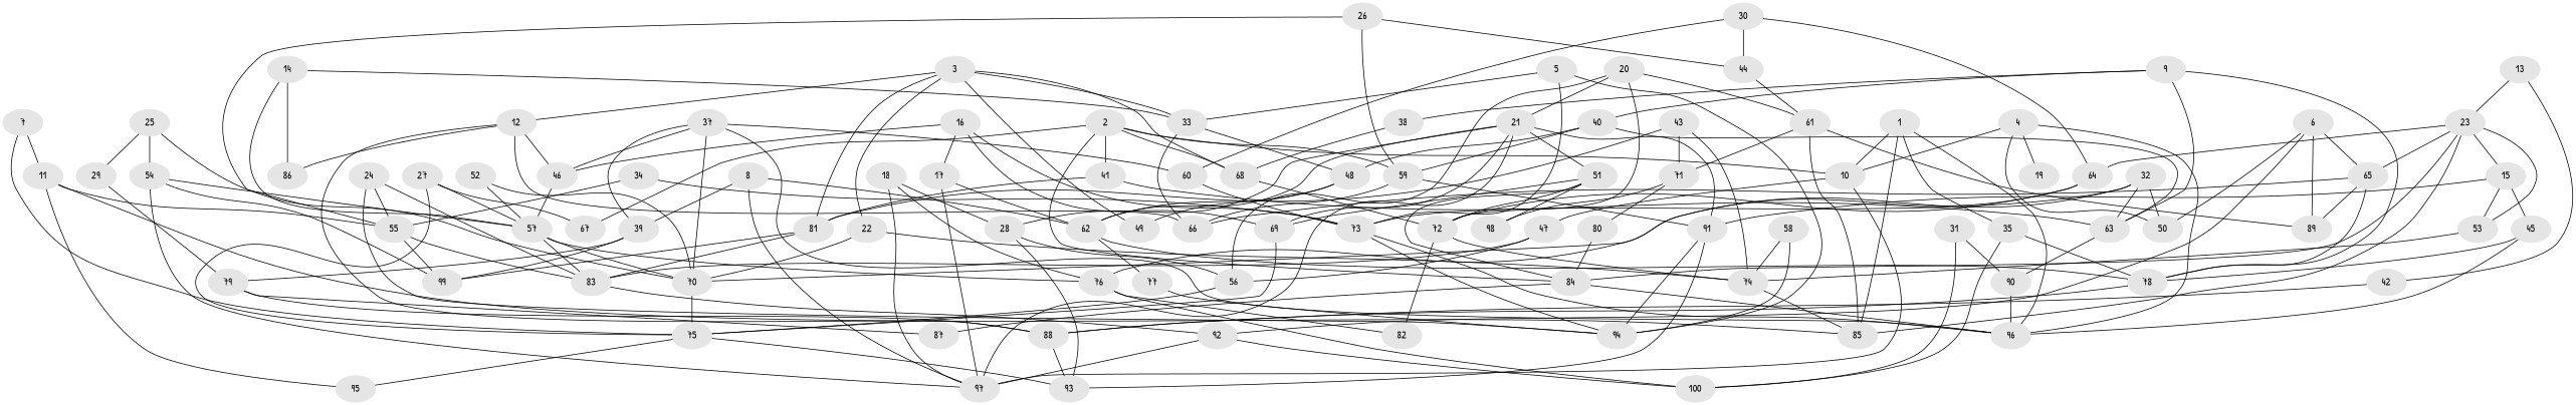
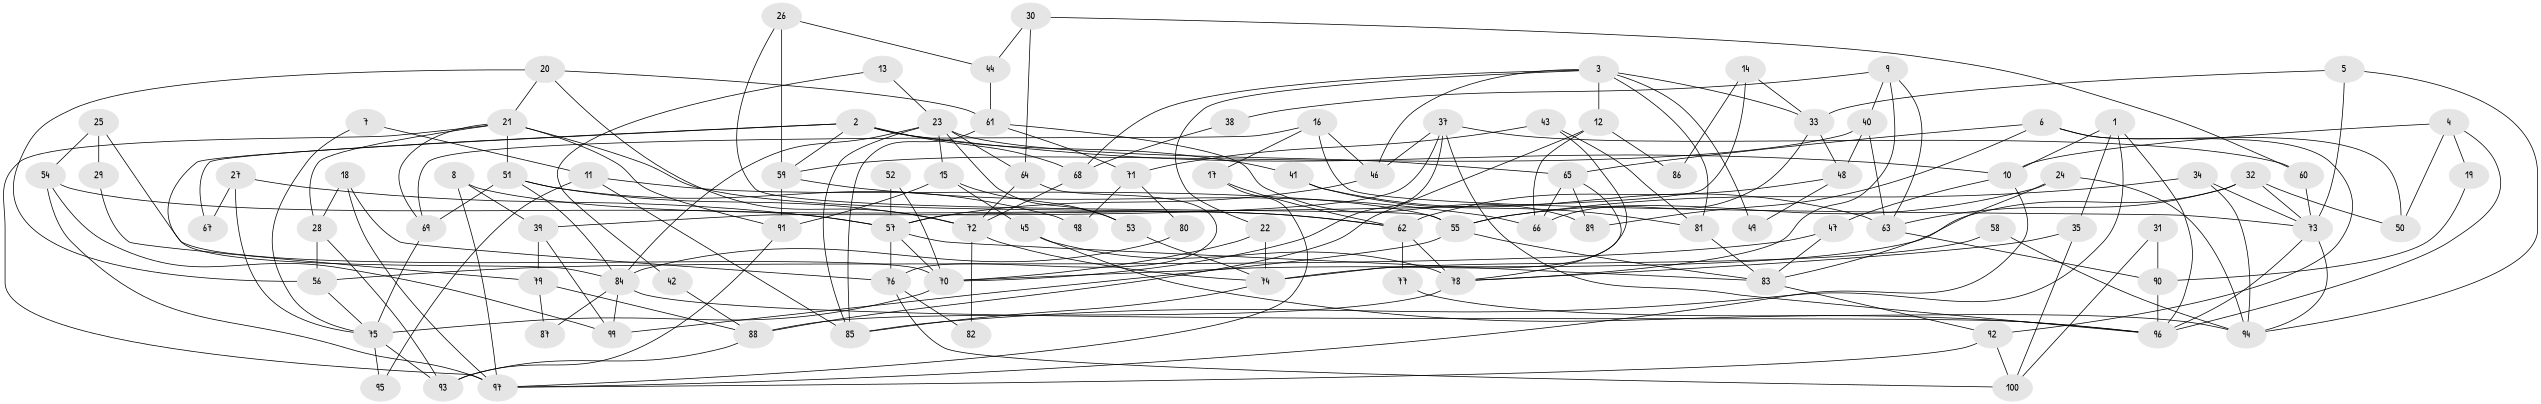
  graph {
    fontname="Patrick Hand"
    node [color=gray90 fontname="Patrick Hand" style=filled]
    edge [fontname="Patrick Hand"]
    1
    10
    35
    85
    96
    97
    47
    78
    100
    2
    41
    59
    67
    68
    84
    81
    63
    66
    91
    72
    99
    87
    3
    12
    22
    33
    49
    46
    86
    88
    70
    74
    48
    83
    4
    19
    50
    90
    5
    73
    94
    6
    65
    89
    92
    7
    11
    75
    55
    95
    93
    8
    39
    62
    79
    77
    9
    38
    40
    56
    57
    13
    23
    42
    15
    53
    64
    14
    76
    45
    16
    17
    69
    18
    28
    82
    20
    21
    61
    51
    71
    98
    25
    29
    54
    24
    26
    44
    27
    30
    60
    31
    32
    34
    37
    43
    80
    52
    58
    1 -- 10
    1 -- 35
    1 -- 85
    1 -- 96
    10 -- 97
    10 -- 47
    35 -- 78
    35 -- 100
    47 -- 83
    47 -- 56
    78 -- 88
    2 -- 10
    2 -- 41
    2 -- 59
    2 -- 67
    2 -- 68
    2 -- 84
    41 -- 81
    41 -- 63
    59 -- 66
    59 -- 91
    68 -- 72
    84 -- 96
-   81 -- 99
+   84 -- 99
    84 -- 87
    81 -- 83
    63 -- 90
-   91 -- 94
+   34 -- 94
    91 -- 93
    72 -- 74
    72 -- 82
    3 -- 68
    3 -- 81
    3 -- 12
    3 -- 22
    3 -- 33
    3 -- 49
    12 -- 66
-   12 -- 46
+   3 -- 46
    12 -- 86
    12 -- 88
    22 -- 70
    22 -- 74
    33 -- 66
    33 -- 48
    46 -- 57
    88 -- 93
    70 -- 75
    74 -- 85
    48 -- 49
    48 -- 62
    83 -- 92
    4 -- 10
    4 -- 96
    4 -- 19
    4 -- 50
+   19 -- 90
    90 -- 96
    5 -- 33
    5 -- 73
    5 -- 94
    73 -- 96
    73 -- 94
    6 -- 50
    6 -- 65
    6 -- 89
    6 -- 92
    65 -- 78
    65 -- 66
    65 -- 89
    92 -- 97
    92 -- 100
    7 -- 11
    7 -- 75
    11 -- 85
    11 -- 55
    11 -- 95
    75 -- 95
    75 -- 93
    55 -- 99
    55 -- 83
    8 -- 97
    8 -- 39
    8 -- 62
    39 -- 99
    39 -- 79
    62 -- 78
    62 -- 77
    79 -- 87
    79 -- 88
    77 -- 94
    9 -- 78
    9 -- 63
    9 -- 38
    9 -- 40
    38 -- 68
    40 -- 59
    40 -- 63
    40 -- 48
    56 -- 75
    57 -- 70
    57 -- 83
    57 -- 76
    13 -- 23
    13 -- 42
    23 -- 85
    23 -- 84
    23 -- 65
    23 -- 15
    23 -- 53
    23 -- 64
    42 -- 88
    15 -- 91
    15 -- 53
    15 -- 45
    53 -- 74
    64 -- 72
    64 -- 76
    14 -- 33
    14 -- 86
    14 -- 57
    76 -- 100
    76 -- 82
    45 -- 96
    45 -- 78
    16 -- 46
    16 -- 73
    16 -- 17
    16 -- 69
    17 -- 97
    17 -- 62
    69 -- 75
    18 -- 97
    18 -- 76
    18 -- 28
    28 -- 93
    28 -- 56
    20 -- 72
    20 -- 56
    20 -- 21
    20 -- 61
    21 -- 97
    21 -- 91
    21 -- 62
    21 -- 69
    21 -- 28
    21 -- 51
    61 -- 85
    61 -- 89
    61 -- 71
    51 -- 84
    51 -- 72
    51 -- 69
    51 -- 98
    71 -- 98
    71 -- 80
    25 -- 70
    25 -- 29
    25 -- 54
    29 -- 79
    54 -- 97
    54 -- 99
    54 -- 57
    24 -- 83
    24 -- 94
    24 -- 55
    26 -- 59
    26 -- 55
    26 -- 44
    44 -- 61
    27 -- 67
    27 -- 75
    27 -- 57
    30 -- 64
    30 -- 44
    30 -- 60
    60 -- 73
    31 -- 100
    31 -- 90
    32 -- 63
    32 -- 70
    32 -- 50
    32 -- 73
    34 -- 73
    34 -- 55
    37 -- 96
    37 -- 46
    37 -- 70
    37 -- 39
    37 -- 60
    43 -- 81
    43 -- 74
    43 -- 71
    80 -- 84
    52 -- 70
    52 -- 57
    58 -- 74
    58 -- 94
  }
